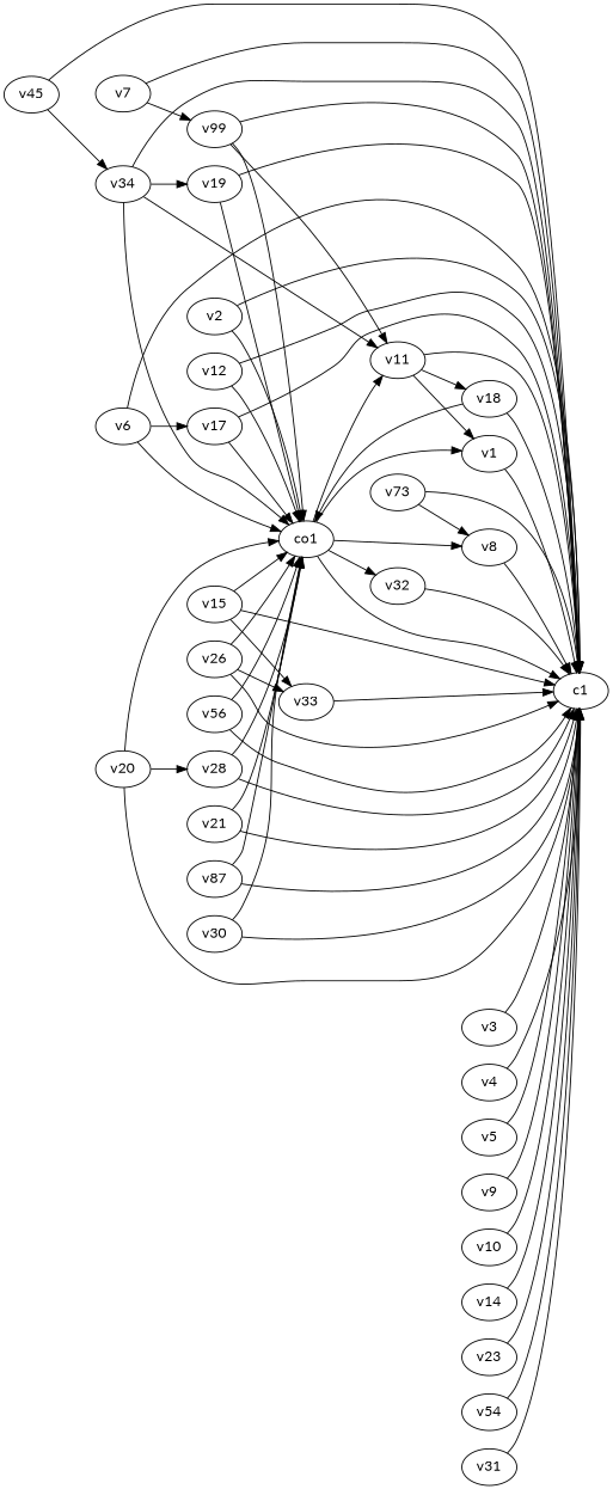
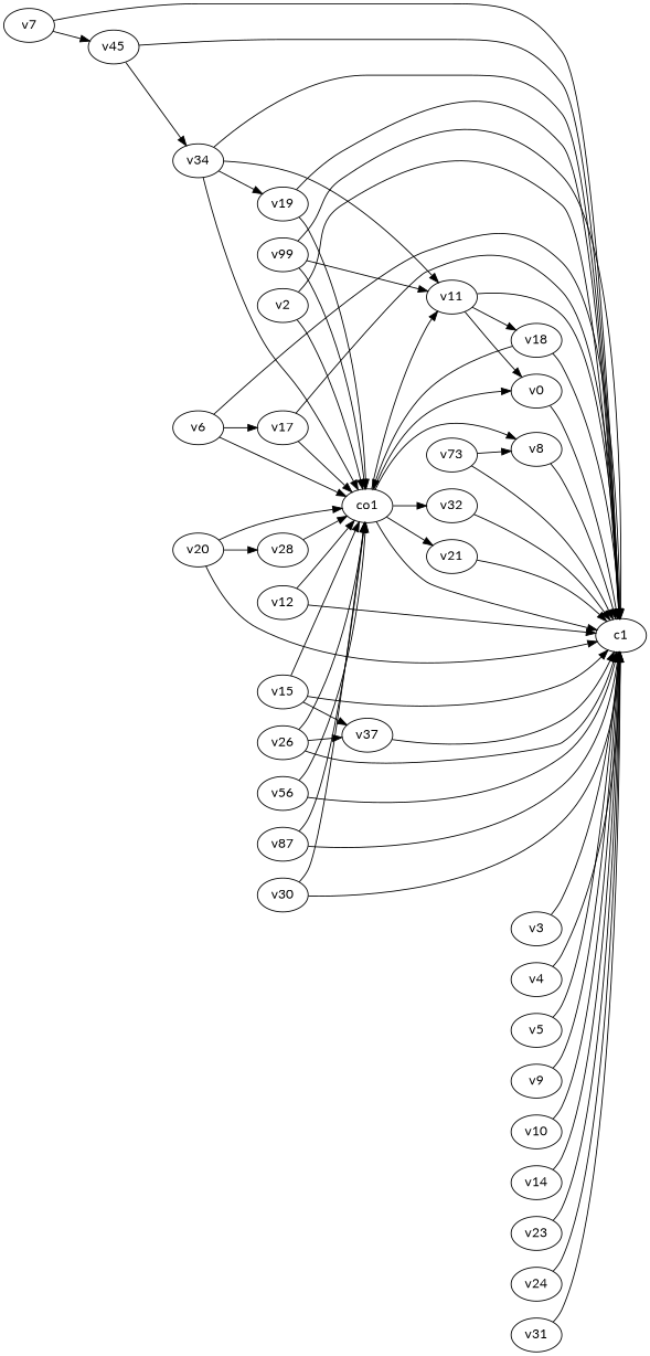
  strict digraph {
    fontname=Lato
    rankdir=LR
    node [fontname=Lato]
    edge [fontname=Lato weight=1]
-   v1
+   v1 [label=v0]
    c1
    v2
    co1
    v8
    v11
    v32
    v3
    v4
    v5
    v6
    v17
    v7
    n14 [label=v99]
    v9
    v10
    v18
    v12
    n19 [label=v73]
    v14
    v15
-   v33
+   v33 [label=v37]
    n23 [label=v56]
    v19
    v20
    v28
    v21
    v23
-   v24 [label=v54]
+   v24
    n30 [label=v45]
    v34
    v26
    n33 [label=v87]
    v30
    v31
    v1 -> c1
    v2 -> c1
    v2 -> co1
    co1 -> v1
    co1 -> c1
    co1 -> v8
    co1 -> v11
    co1 -> v32
    v8 -> c1
    v11 -> v1
    v11 -> c1
    v11 -> v18
    v32 -> c1
    v3 -> c1
    v4 -> c1
    v5 -> c1
    v6 -> c1
    v6 -> co1
    v6 -> v17
    v17 -> c1
    v17 -> co1
    v7 -> c1
-   v7 -> n14
+   v7 -> n30
    n14 -> c1
    n14 -> co1
    n14 -> v11
    v9 -> c1
    v10 -> c1
    v18 -> c1
    v18 -> co1
    v12 -> c1
    v12 -> co1
    n19 -> c1
    n19 -> v8
    v14 -> c1
    v15 -> c1
    v15 -> co1
    v15 -> v33
    v33 -> c1
    n23 -> c1
    n23 -> co1
    v19 -> c1
    v19 -> co1
    v20 -> c1
    v20 -> co1
    v20 -> v28
-   v28 -> c1
    v28 -> co1
    v21 -> c1
-   v21 -> co1
+   co1 -> v21
    v23 -> c1
    v24 -> c1
    n30 -> c1
    n30 -> v34
    v34 -> c1
    v34 -> co1
    v34 -> v11
    v34 -> v19
    v26 -> c1
    v26 -> co1
    v26 -> v33
    n33 -> c1
    n33 -> co1
    v30 -> c1
    v30 -> co1
    v31 -> c1
  }
